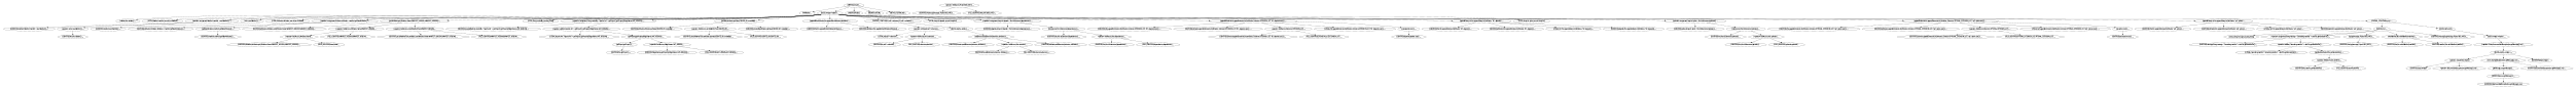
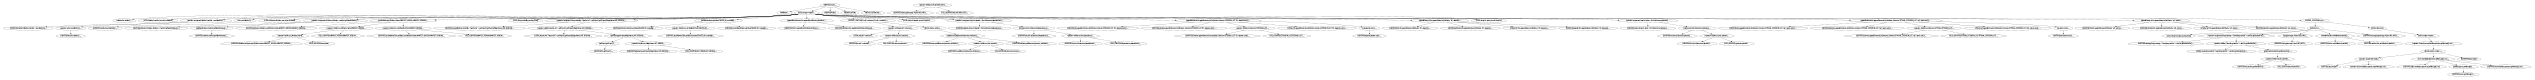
  digraph {
    fontname="Roboto Condensed"
    node [fontname="Roboto Condensed"]
    edge [fontname="Roboto Condensed"]
    n1 [label=<(METHOD,execute)<SUB>145</SUB>>]
    n2 [label=<(PARAM,this)<SUB>145</SUB>>]
    n3 [label=<(BLOCK,&lt;empty&gt;,&lt;empty&gt;)<SUB>145</SUB>>]
    n4 [label=<(MODIFIER,PUBLIC)>]
    n5 [label=<(MODIFIER,VIRTUAL)>]
    n6 [label=<(METHOD_RETURN,void)<SUB>145</SUB>>]
    n7 [label=<(validate,this.validate())<SUB>146</SUB>>]
    n8 [label=<(LOCAL,Manifest manifest: java.util.jar.Manifest)>]
    n9 [label=<(&lt;operator&gt;.assignment,Manifest manifest = new Manifest())<SUB>148</SUB>>]
    n10 [label=<(&lt;init&gt;,new Manifest())<SUB>148</SUB>>]
    n11 [label=<(LOCAL,Attributes attributes: java.util.jar.Attributes)>]
    n12 [label=<(&lt;operator&gt;.assignment,Attributes attributes = manifest.getMainAttributes())<SUB>149</SUB>>]
    n13 [label=<(put,attributes.put(Attributes.Name.MANIFEST_VERSION, MANIFEST_VERSION))<SUB>151</SUB>>]
    n14 [label=<(LOCAL,String createdBy: java.lang.String)>]
    n15 [label=<(&lt;operator&gt;.assignment,String createdBy = &quot;Apache Ant &quot; + getProject().getProperty(MagicNames.ANT_VERSION))<SUB>152</SUB>>]
    n16 [label=<(putValue,attributes.putValue(CREATED_BY, createdBy))<SUB>153</SUB>>]
    n17 [label=<(appendExtraAttributes,this.appendExtraAttributes(attributes))<SUB>155</SUB>>]
    n18 [label=<(CONTROL_STRUCTURE,if (null != extension),if (null != extension))<SUB>157</SUB>>]
    n19 [label=<(LOCAL,ArrayList depends: java.util.ArrayList)>]
    n20 [label=<(&lt;operator&gt;.assignment,ArrayList depends = this.toExtensions(dependencies))<SUB>162</SUB>>]
    n21 [label=<(appendExtensionList,appendExtensionList(attributes, Extension.EXTENSION_LIST, &quot;lib&quot;, depends.size()))<SUB>163</SUB>>]
    n22 [label=<(appendLibraryList,this.appendLibraryList(attributes, &quot;lib&quot;, depends))<SUB>167</SUB>>]
    n23 [label=<(LOCAL,ArrayList option: java.util.ArrayList)>]
    n24 [label=<(&lt;operator&gt;.assignment,ArrayList option = this.toExtensions(optionals))<SUB>171</SUB>>]
    n25 [label=<(appendExtensionList,appendExtensionList(attributes, Extension.OPTIONAL_EXTENSION_LIST, &quot;opt&quot;, option.size()))<SUB>172</SUB>>]
    n26 [label=<(appendLibraryList,this.appendLibraryList(attributes, &quot;opt&quot;, option))<SUB>176</SUB>>]
    n27 [label=<(CONTROL_STRUCTURE,try,try)<SUB>178</SUB>>]
    n28 [label=<(IDENTIFIER,manifest,Manifest manifest = new Manifest())<SUB>148</SUB>>]
    n29 [label=<(&lt;operator&gt;.alloc,new Manifest())<SUB>148</SUB>>]
    n30 [label=<(IDENTIFIER,manifest,new Manifest())<SUB>148</SUB>>]
    n31 [label=<(IDENTIFIER,attributes,Attributes attributes = manifest.getMainAttributes())<SUB>149</SUB>>]
    n32 [label=<(getMainAttributes,manifest.getMainAttributes())<SUB>149</SUB>>]
    n33 [label=<(IDENTIFIER,attributes,attributes.put(Attributes.Name.MANIFEST_VERSION, MANIFEST_VERSION))<SUB>151</SUB>>]
    n34 [label=<(&lt;operator&gt;.fieldAccess,Attributes.Name.MANIFEST_VERSION)<SUB>151</SUB>>]
    n35 [label=<(&lt;operator&gt;.fieldAccess,JarLibManifestTask.MANIFEST_VERSION)<SUB>151</SUB>>]
    n36 [label=<(IDENTIFIER,createdBy,String createdBy = &quot;Apache Ant &quot; + getProject().getProperty(MagicNames.ANT_VERSION))<SUB>152</SUB>>]
    n37 [label=<(&lt;operator&gt;.addition,&quot;Apache Ant &quot; + getProject().getProperty(MagicNames.ANT_VERSION))<SUB>152</SUB>>]
    n38 [label=<(IDENTIFIER,attributes,attributes.putValue(CREATED_BY, createdBy))<SUB>153</SUB>>]
    n39 [label=<(&lt;operator&gt;.fieldAccess,JarLibManifestTask.CREATED_BY)<SUB>153</SUB>>]
    n40 [label=<(IDENTIFIER,createdBy,attributes.putValue(CREATED_BY, createdBy))<SUB>153</SUB>>]
    n41 [label=<(IDENTIFIER,this,this.appendExtraAttributes(attributes))<SUB>155</SUB>>]
    n42 [label=<(IDENTIFIER,attributes,this.appendExtraAttributes(attributes))<SUB>155</SUB>>]
    n43 [label=<(&lt;operator&gt;.notEquals,null != extension)<SUB>157</SUB>>]
    n44 [label=<(BLOCK,&lt;empty&gt;,&lt;empty&gt;)<SUB>157</SUB>>]
    n45 [label=<(IDENTIFIER,depends,ArrayList depends = this.toExtensions(dependencies))<SUB>162</SUB>>]
    n46 [label=<(toExtensions,this.toExtensions(dependencies))<SUB>162</SUB>>]
    n47 [label=<(IDENTIFIER,this,appendExtensionList(attributes, Extension.EXTENSION_LIST, &quot;lib&quot;, depends.size()))<SUB>163</SUB>>]
    n48 [label=<(IDENTIFIER,attributes,appendExtensionList(attributes, Extension.EXTENSION_LIST, &quot;lib&quot;, depends.size()))<SUB>163</SUB>>]
    n49 [label=<(&lt;operator&gt;.fieldAccess,Extension.EXTENSION_LIST)<SUB>164</SUB>>]
    n50 [label=<(LITERAL,&quot;lib&quot;,appendExtensionList(attributes, Extension.EXTENSION_LIST, &quot;lib&quot;, depends.size()))<SUB>165</SUB>>]
    n51 [label=<(size,depends.size())<SUB>166</SUB>>]
    n52 [label=<(IDENTIFIER,this,this.appendLibraryList(attributes, &quot;lib&quot;, depends))<SUB>167</SUB>>]
    n53 [label=<(IDENTIFIER,attributes,this.appendLibraryList(attributes, &quot;lib&quot;, depends))<SUB>167</SUB>>]
    n54 [label=<(LITERAL,&quot;lib&quot;,this.appendLibraryList(attributes, &quot;lib&quot;, depends))<SUB>167</SUB>>]
    n55 [label=<(IDENTIFIER,depends,this.appendLibraryList(attributes, &quot;lib&quot;, depends))<SUB>167</SUB>>]
    n56 [label=<(IDENTIFIER,option,ArrayList option = this.toExtensions(optionals))<SUB>171</SUB>>]
    n57 [label=<(toExtensions,this.toExtensions(optionals))<SUB>171</SUB>>]
    n58 [label=<(IDENTIFIER,this,appendExtensionList(attributes, Extension.OPTIONAL_EXTENSION_LIST, &quot;opt&quot;, option.size()))<SUB>172</SUB>>]
    n59 [label=<(IDENTIFIER,attributes,appendExtensionList(attributes, Extension.OPTIONAL_EXTENSION_LIST, &quot;opt&quot;, option.size()))<SUB>172</SUB>>]
    n60 [label=<(&lt;operator&gt;.fieldAccess,Extension.OPTIONAL_EXTENSION_LIST)<SUB>173</SUB>>]
    n61 [label=<(LITERAL,&quot;opt&quot;,appendExtensionList(attributes, Extension.OPTIONAL_EXTENSION_LIST, &quot;opt&quot;, option.size()))<SUB>174</SUB>>]
    n62 [label=<(size,option.size())<SUB>175</SUB>>]
    n63 [label=<(IDENTIFIER,this,this.appendLibraryList(attributes, &quot;opt&quot;, option))<SUB>176</SUB>>]
    n64 [label=<(IDENTIFIER,attributes,this.appendLibraryList(attributes, &quot;opt&quot;, option))<SUB>176</SUB>>]
    n65 [label=<(LITERAL,&quot;opt&quot;,this.appendLibraryList(attributes, &quot;opt&quot;, option))<SUB>176</SUB>>]
    n66 [label=<(IDENTIFIER,option,this.appendLibraryList(attributes, &quot;opt&quot;, option))<SUB>176</SUB>>]
    n67 [label=<(BLOCK,try,try)<SUB>178</SUB>>]
    n68 [label=<(BLOCK,catch,catch)>]
    n69 [label=<(IDENTIFIER,this,this.validate())<SUB>146</SUB>>]
    n70 [label=<(IDENTIFIER,manifest,manifest.getMainAttributes())<SUB>149</SUB>>]
    n71 [label=<(&lt;operator&gt;.fieldAccess,Attributes.Name)<SUB>151</SUB>>]
    n72 [label=<(FIELD_IDENTIFIER,MANIFEST_VERSION,MANIFEST_VERSION)<SUB>151</SUB>>]
    n73 [label=<(IDENTIFIER,JarLibManifestTask,attributes.put(Attributes.Name.MANIFEST_VERSION, MANIFEST_VERSION))<SUB>151</SUB>>]
    n74 [label=<(FIELD_IDENTIFIER,MANIFEST_VERSION,MANIFEST_VERSION)<SUB>151</SUB>>]
    n75 [label=<(IDENTIFIER,Attributes,attributes.put(Attributes.Name.MANIFEST_VERSION, MANIFEST_VERSION))<SUB>151</SUB>>]
    n76 [label=<(FIELD_IDENTIFIER,Name,Name)<SUB>151</SUB>>]
    n77 [label=<(LITERAL,&quot;Apache Ant &quot;,&quot;Apache Ant &quot; + getProject().getProperty(MagicNames.ANT_VERSION))<SUB>152</SUB>>]
    n78 [label=<(getProperty,getProperty(MagicNames.ANT_VERSION))<SUB>152</SUB>>]
    n79 [label=<(getProject,getProject())<SUB>152</SUB>>]
    n80 [label=<(&lt;operator&gt;.fieldAccess,MagicNames.ANT_VERSION)<SUB>852</SUB>>]
    n81 [label=<(IDENTIFIER,this,getProject())<SUB>152</SUB>>]
    n82 [label=<(IDENTIFIER,MagicNames,getProperty(MagicNames.ANT_VERSION))<SUB>152</SUB>>]
    n83 [label=<(FIELD_IDENTIFIER,ANT_VERSION,ANT_VERSION)<SUB>152</SUB>>]
    n84 [label=<(IDENTIFIER,JarLibManifestTask,attributes.putValue(CREATED_BY, createdBy))<SUB>153</SUB>>]
-   n85 [label=<(FIELD_IDENTIFIER,CREATED_BY,CREATED_BY)<SUB>153</SUB>>]
    n86 [label=<(LITERAL,null,null != extension)<SUB>157</SUB>>]
    n87 [label=<(&lt;operator&gt;.fieldAccess,this.extension)<SUB>157</SUB>>]
    n88 [label=<(addExtension,addExtension(extension, attributes))<SUB>158</SUB>>]
    n89 [label=<(IDENTIFIER,this,null != extension)<SUB>157</SUB>>]
    n90 [label=<(FIELD_IDENTIFIER,extension,extension)<SUB>157</SUB>>]
    n91 [label=<(IDENTIFIER,Extension,addExtension(extension, attributes))<SUB>158</SUB>>]
    n92 [label=<(&lt;operator&gt;.fieldAccess,this.extension)<SUB>158</SUB>>]
    n93 [label=<(IDENTIFIER,attributes,addExtension(extension, attributes))<SUB>158</SUB>>]
    n94 [label=<(IDENTIFIER,this,addExtension(extension, attributes))<SUB>158</SUB>>]
    n95 [label=<(FIELD_IDENTIFIER,extension,extension)<SUB>158</SUB>>]
    n96 [label=<(IDENTIFIER,this,this.toExtensions(dependencies))<SUB>162</SUB>>]
    n97 [label=<(&lt;operator&gt;.fieldAccess,this.dependencies)<SUB>162</SUB>>]
    n98 [label=<(IDENTIFIER,this,this.toExtensions(dependencies))<SUB>162</SUB>>]
    n99 [label=<(FIELD_IDENTIFIER,dependencies,dependencies)<SUB>162</SUB>>]
    n100 [label=<(IDENTIFIER,Extension,appendExtensionList(attributes, Extension.EXTENSION_LIST, &quot;lib&quot;, depends.size()))<SUB>164</SUB>>]
    n101 [label=<(FIELD_IDENTIFIER,EXTENSION_LIST,EXTENSION_LIST)<SUB>164</SUB>>]
    n102 [label=<(IDENTIFIER,depends,depends.size())<SUB>166</SUB>>]
    n103 [label=<(IDENTIFIER,this,this.toExtensions(optionals))<SUB>171</SUB>>]
    n104 [label=<(&lt;operator&gt;.fieldAccess,this.optionals)<SUB>171</SUB>>]
    n105 [label=<(IDENTIFIER,this,this.toExtensions(optionals))<SUB>171</SUB>>]
    n106 [label=<(FIELD_IDENTIFIER,optionals,optionals)<SUB>171</SUB>>]
    n107 [label=<(IDENTIFIER,Extension,appendExtensionList(attributes, Extension.OPTIONAL_EXTENSION_LIST, &quot;opt&quot;, option.size()))<SUB>173</SUB>>]
    n108 [label=<(FIELD_IDENTIFIER,OPTIONAL_EXTENSION_LIST,OPTIONAL_EXTENSION_LIST)<SUB>173</SUB>>]
    n109 [label=<(IDENTIFIER,option,option.size())<SUB>175</SUB>>]
    n110 [label=<(LOCAL,String message: java.lang.String)>]
    n111 [label=<(&lt;operator&gt;.assignment,String message = &quot;Generating manifest &quot; + destFile.getAbsoluteFile())<SUB>179</SUB>>]
    n112 [label=<(log,log(message, Project.MSG_INFO))<SUB>180</SUB>>]
    n113 [label=<(writeManifest,this.writeManifest(manifest))<SUB>181</SUB>>]
    n114 [label=<(IDENTIFIER,message,log(message, Project.MSG_INFO))<SUB>180</SUB>>]
    n115 [label=<(BLOCK,&lt;empty&gt;,&lt;empty&gt;)<SUB>182</SUB>>]
    n116 [label=<(IDENTIFIER,message,String message = &quot;Generating manifest &quot; + destFile.getAbsoluteFile())<SUB>179</SUB>>]
    n117 [label=<(&lt;operator&gt;.addition,&quot;Generating manifest &quot; + destFile.getAbsoluteFile())<SUB>179</SUB>>]
    n118 [label=<(IDENTIFIER,this,log(message, Project.MSG_INFO))<SUB>180</SUB>>]
    n119 [label=<(IDENTIFIER,this,this.writeManifest(manifest))<SUB>181</SUB>>]
    n120 [label=<(IDENTIFIER,manifest,this.writeManifest(manifest))<SUB>181</SUB>>]
    n121 [label=<(LITERAL,&quot;Generating manifest &quot;,&quot;Generating manifest &quot; + destFile.getAbsoluteFile())<SUB>179</SUB>>]
    n122 [label=<(getAbsoluteFile,destFile.getAbsoluteFile())<SUB>179</SUB>>]
    n123 [label=<(&lt;operator&gt;.fieldAccess,this.destFile)<SUB>179</SUB>>]
    n124 [label=<(IDENTIFIER,this,destFile.getAbsoluteFile())<SUB>179</SUB>>]
    n125 [label=<(FIELD_IDENTIFIER,destFile,destFile)<SUB>179</SUB>>]
    n126 [label=<(&lt;operator&gt;.fieldAccess,Project.MSG_INFO)<SUB>180</SUB>>]
    n127 [label=<(IDENTIFIER,Project,log(message, Project.MSG_INFO))<SUB>180</SUB>>]
    n128 [label=<(FIELD_IDENTIFIER,MSG_INFO,MSG_INFO)<SUB>180</SUB>>]
    n129 [label=<(&lt;operator&gt;.throw,throw new BuildException(ioe.getMessage(), ioe);)<SUB>183</SUB>>]
    n130 [label=<(BLOCK,&lt;empty&gt;,&lt;empty&gt;)<SUB>183</SUB>>]
    n131 [label=<(&lt;operator&gt;.assignment,&lt;empty&gt;)>]
    n132 [label=<(&lt;init&gt;,new BuildException(ioe.getMessage(), ioe))<SUB>183</SUB>>]
    n133 [label=<(IDENTIFIER,$obj5,&lt;empty&gt;)>]
    n134 [label=<(IDENTIFIER,$obj5,&lt;empty&gt;)>]
    n135 [label=<(&lt;operator&gt;.alloc,new BuildException(ioe.getMessage(), ioe))<SUB>183</SUB>>]
    n136 [label=<(IDENTIFIER,$obj5,new BuildException(ioe.getMessage(), ioe))>]
    n137 [label=<(getMessage,ioe.getMessage())<SUB>183</SUB>>]
    n138 [label=<(IDENTIFIER,ioe,new BuildException(ioe.getMessage(), ioe))<SUB>183</SUB>>]
    n139 [label=<(IDENTIFIER,ioe,ioe.getMessage())<SUB>183</SUB>>]
    n1 -> n2
    n1 -> n3
    n1 -> n4
    n1 -> n5
    n1 -> n6
    n3 -> n7
    n3 -> n8
    n3 -> n9
    n3 -> n10
    n3 -> n11
    n3 -> n12
    n3 -> n13
    n3 -> n14
    n3 -> n15
    n3 -> n16
    n3 -> n17
    n3 -> n18
    n3 -> n19
    n3 -> n20
    n3 -> n21
    n3 -> n22
    n3 -> n23
    n3 -> n24
    n3 -> n25
    n3 -> n26
    n3 -> n27
    n9 -> n28
    n9 -> n29
    n10 -> n30
    n12 -> n31
    n12 -> n32
    n13 -> n33
    n13 -> n34
    n13 -> n35
    n15 -> n36
    n15 -> n37
    n16 -> n38
    n16 -> n39
    n16 -> n40
    n17 -> n41
    n17 -> n42
    n18 -> n43
    n18 -> n44
    n20 -> n45
    n20 -> n46
    n21 -> n47
    n21 -> n48
    n21 -> n49
    n21 -> n50
    n21 -> n51
    n22 -> n52
    n22 -> n53
    n22 -> n54
    n22 -> n55
    n24 -> n56
    n24 -> n57
    n25 -> n58
    n25 -> n59
    n25 -> n60
    n25 -> n61
    n25 -> n62
    n26 -> n63
    n26 -> n64
    n26 -> n65
    n26 -> n66
    n27 -> n67
    n27 -> n68
    n29 -> n69
    n32 -> n70
    n34 -> n71
    n34 -> n72
    n35 -> n73
    n35 -> n74
    n37 -> n77
    n37 -> n78
    n39 -> n84
-   n39 -> n85
    n43 -> n86
    n43 -> n87
    n44 -> n88
    n46 -> n96
    n46 -> n97
    n49 -> n100
    n49 -> n101
    n51 -> n102
    n57 -> n103
    n57 -> n104
    n60 -> n107
    n60 -> n108
    n62 -> n109
    n67 -> n110
    n67 -> n111
    n67 -> n112
    n67 -> n113
    n67 -> n114
    n68 -> n115
    n71 -> n75
    n71 -> n76
    n78 -> n79
    n78 -> n80
    n79 -> n81
    n80 -> n82
    n80 -> n83
    n87 -> n89
    n87 -> n90
    n88 -> n91
    n88 -> n92
    n88 -> n93
    n92 -> n94
    n92 -> n95
    n97 -> n98
    n97 -> n99
    n104 -> n105
    n104 -> n106
    n111 -> n116
    n111 -> n117
    n112 -> n118
    n113 -> n119
    n113 -> n120
    n115 -> n129
    n117 -> n121
    n117 -> n122
    n122 -> n123
    n123 -> n124
    n123 -> n125
    n126 -> n127
    n126 -> n128
    n129 -> n130
    n130 -> n131
    n130 -> n132
    n130 -> n133
    n131 -> n134
    n131 -> n135
-   n139 -> n136
+   n132 -> n136
    n132 -> n137
    n132 -> n138
    n137 -> n139
  }
